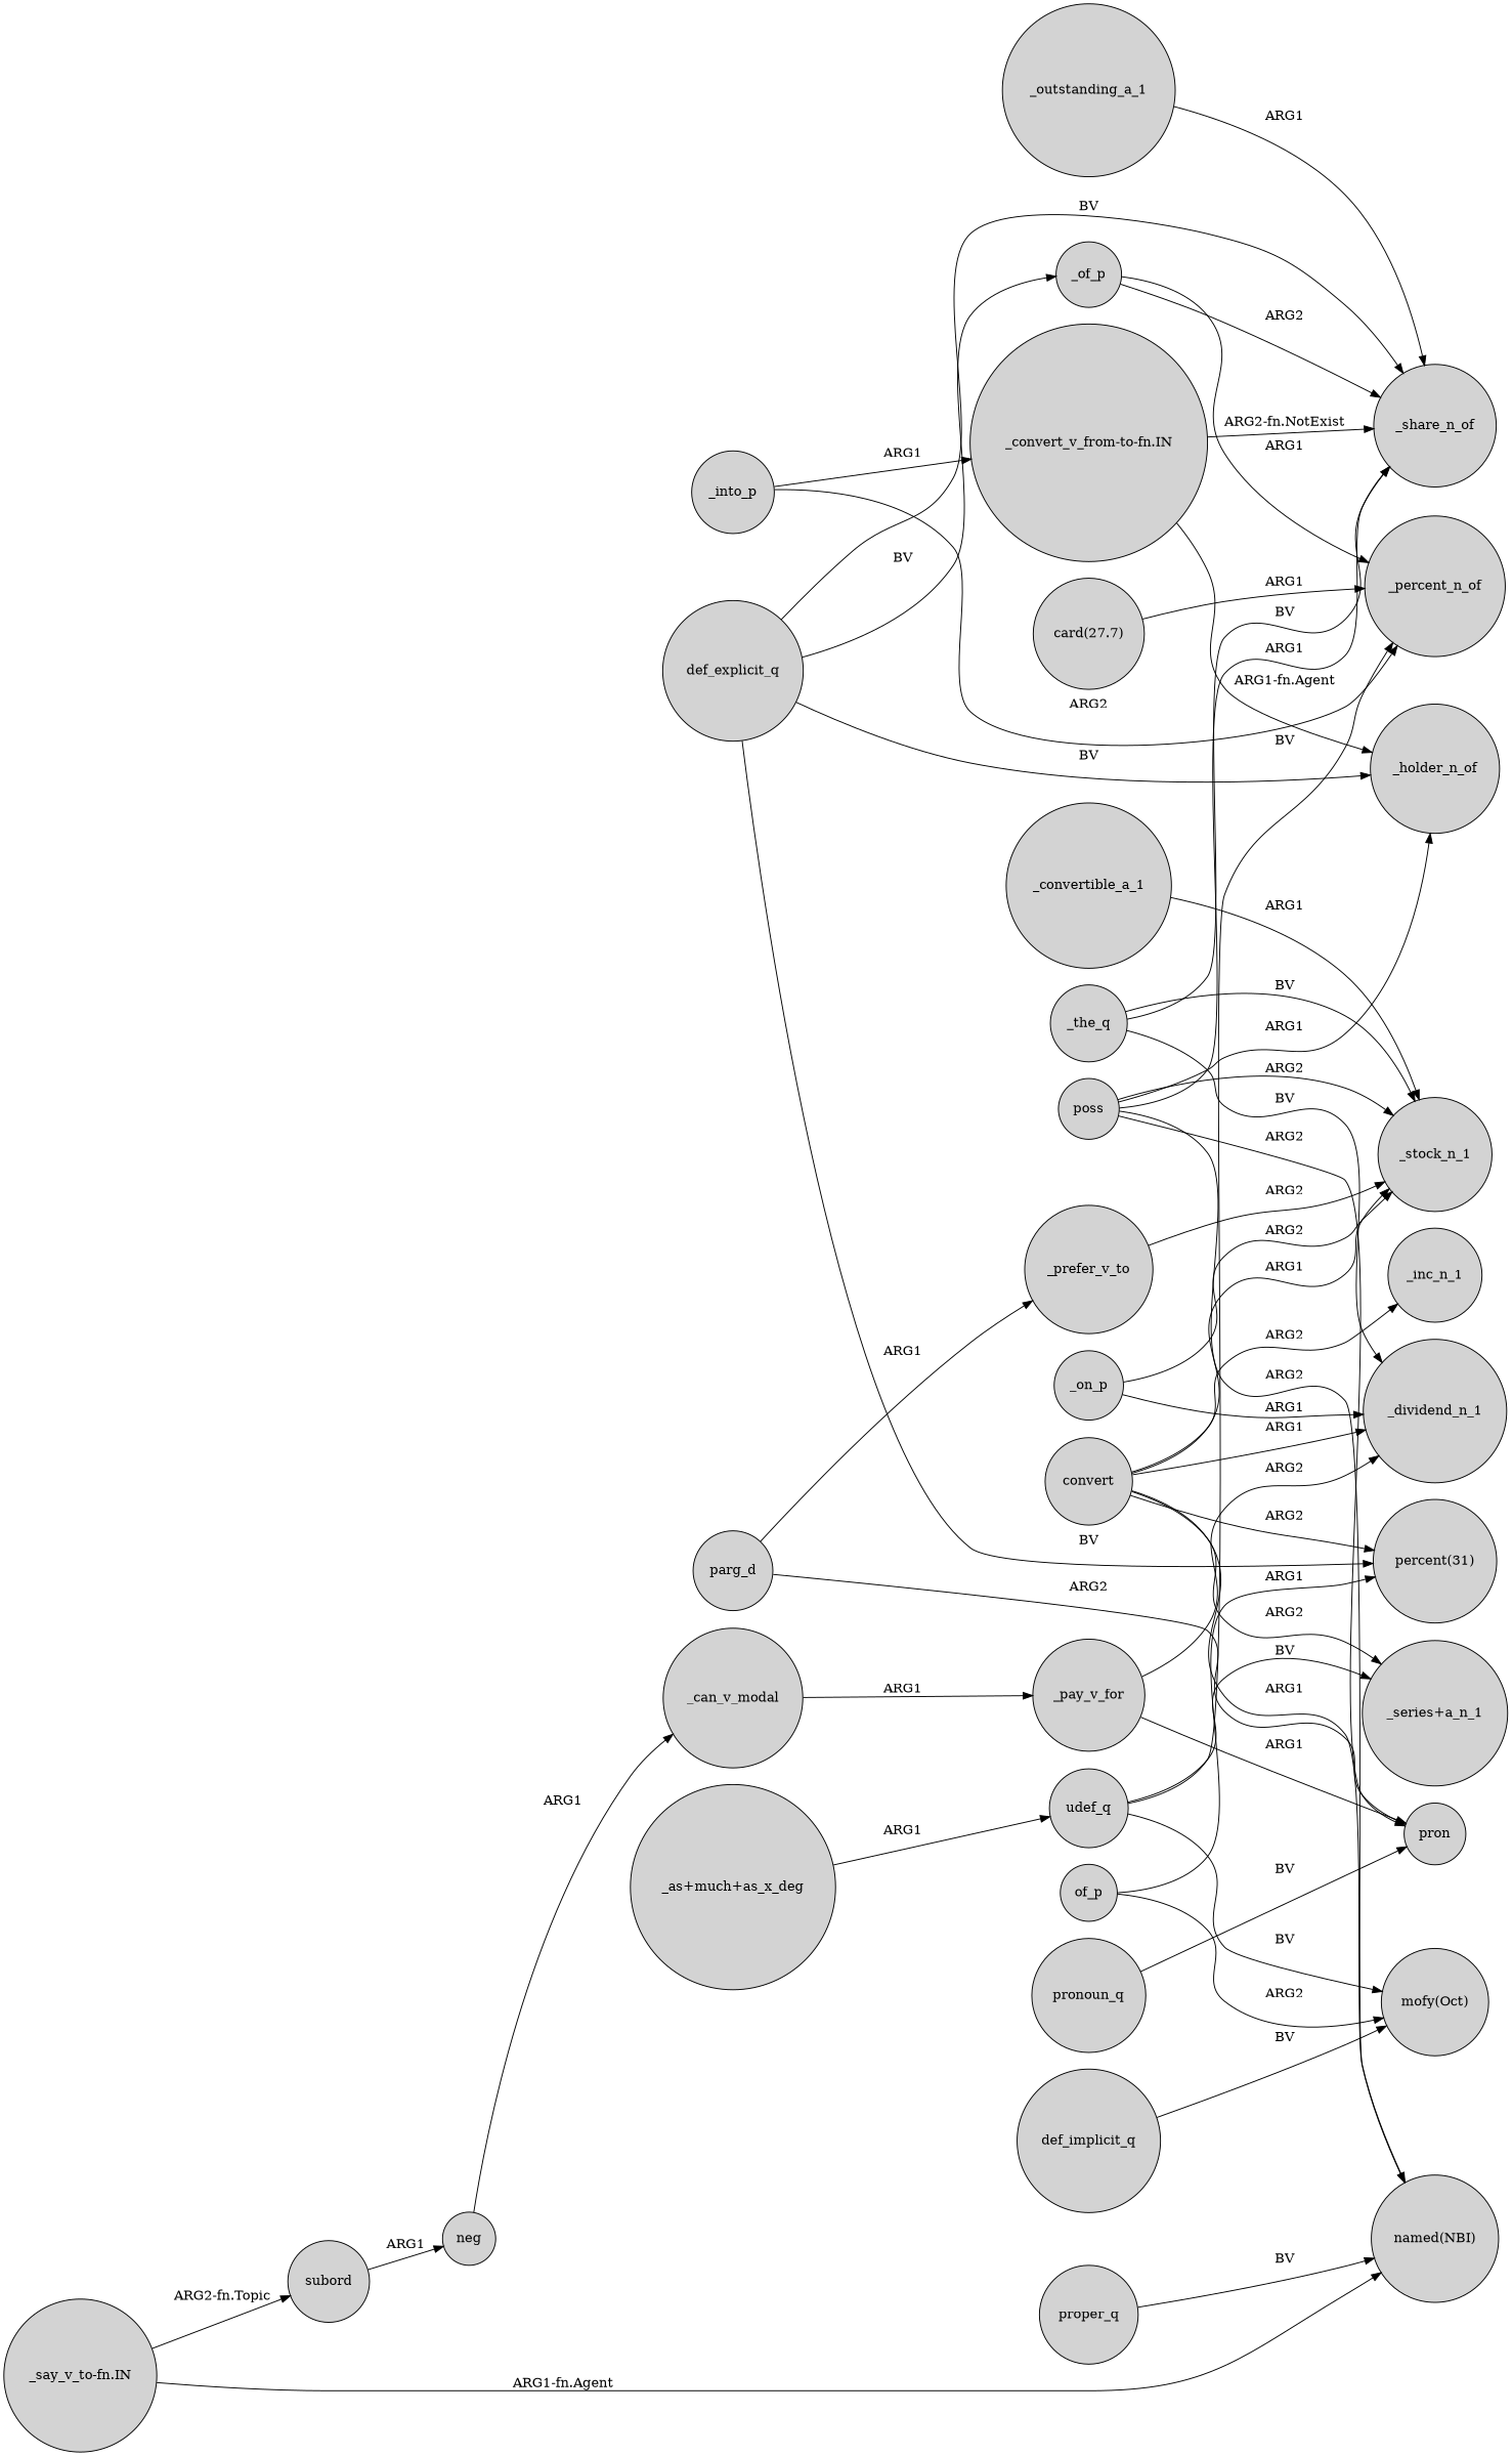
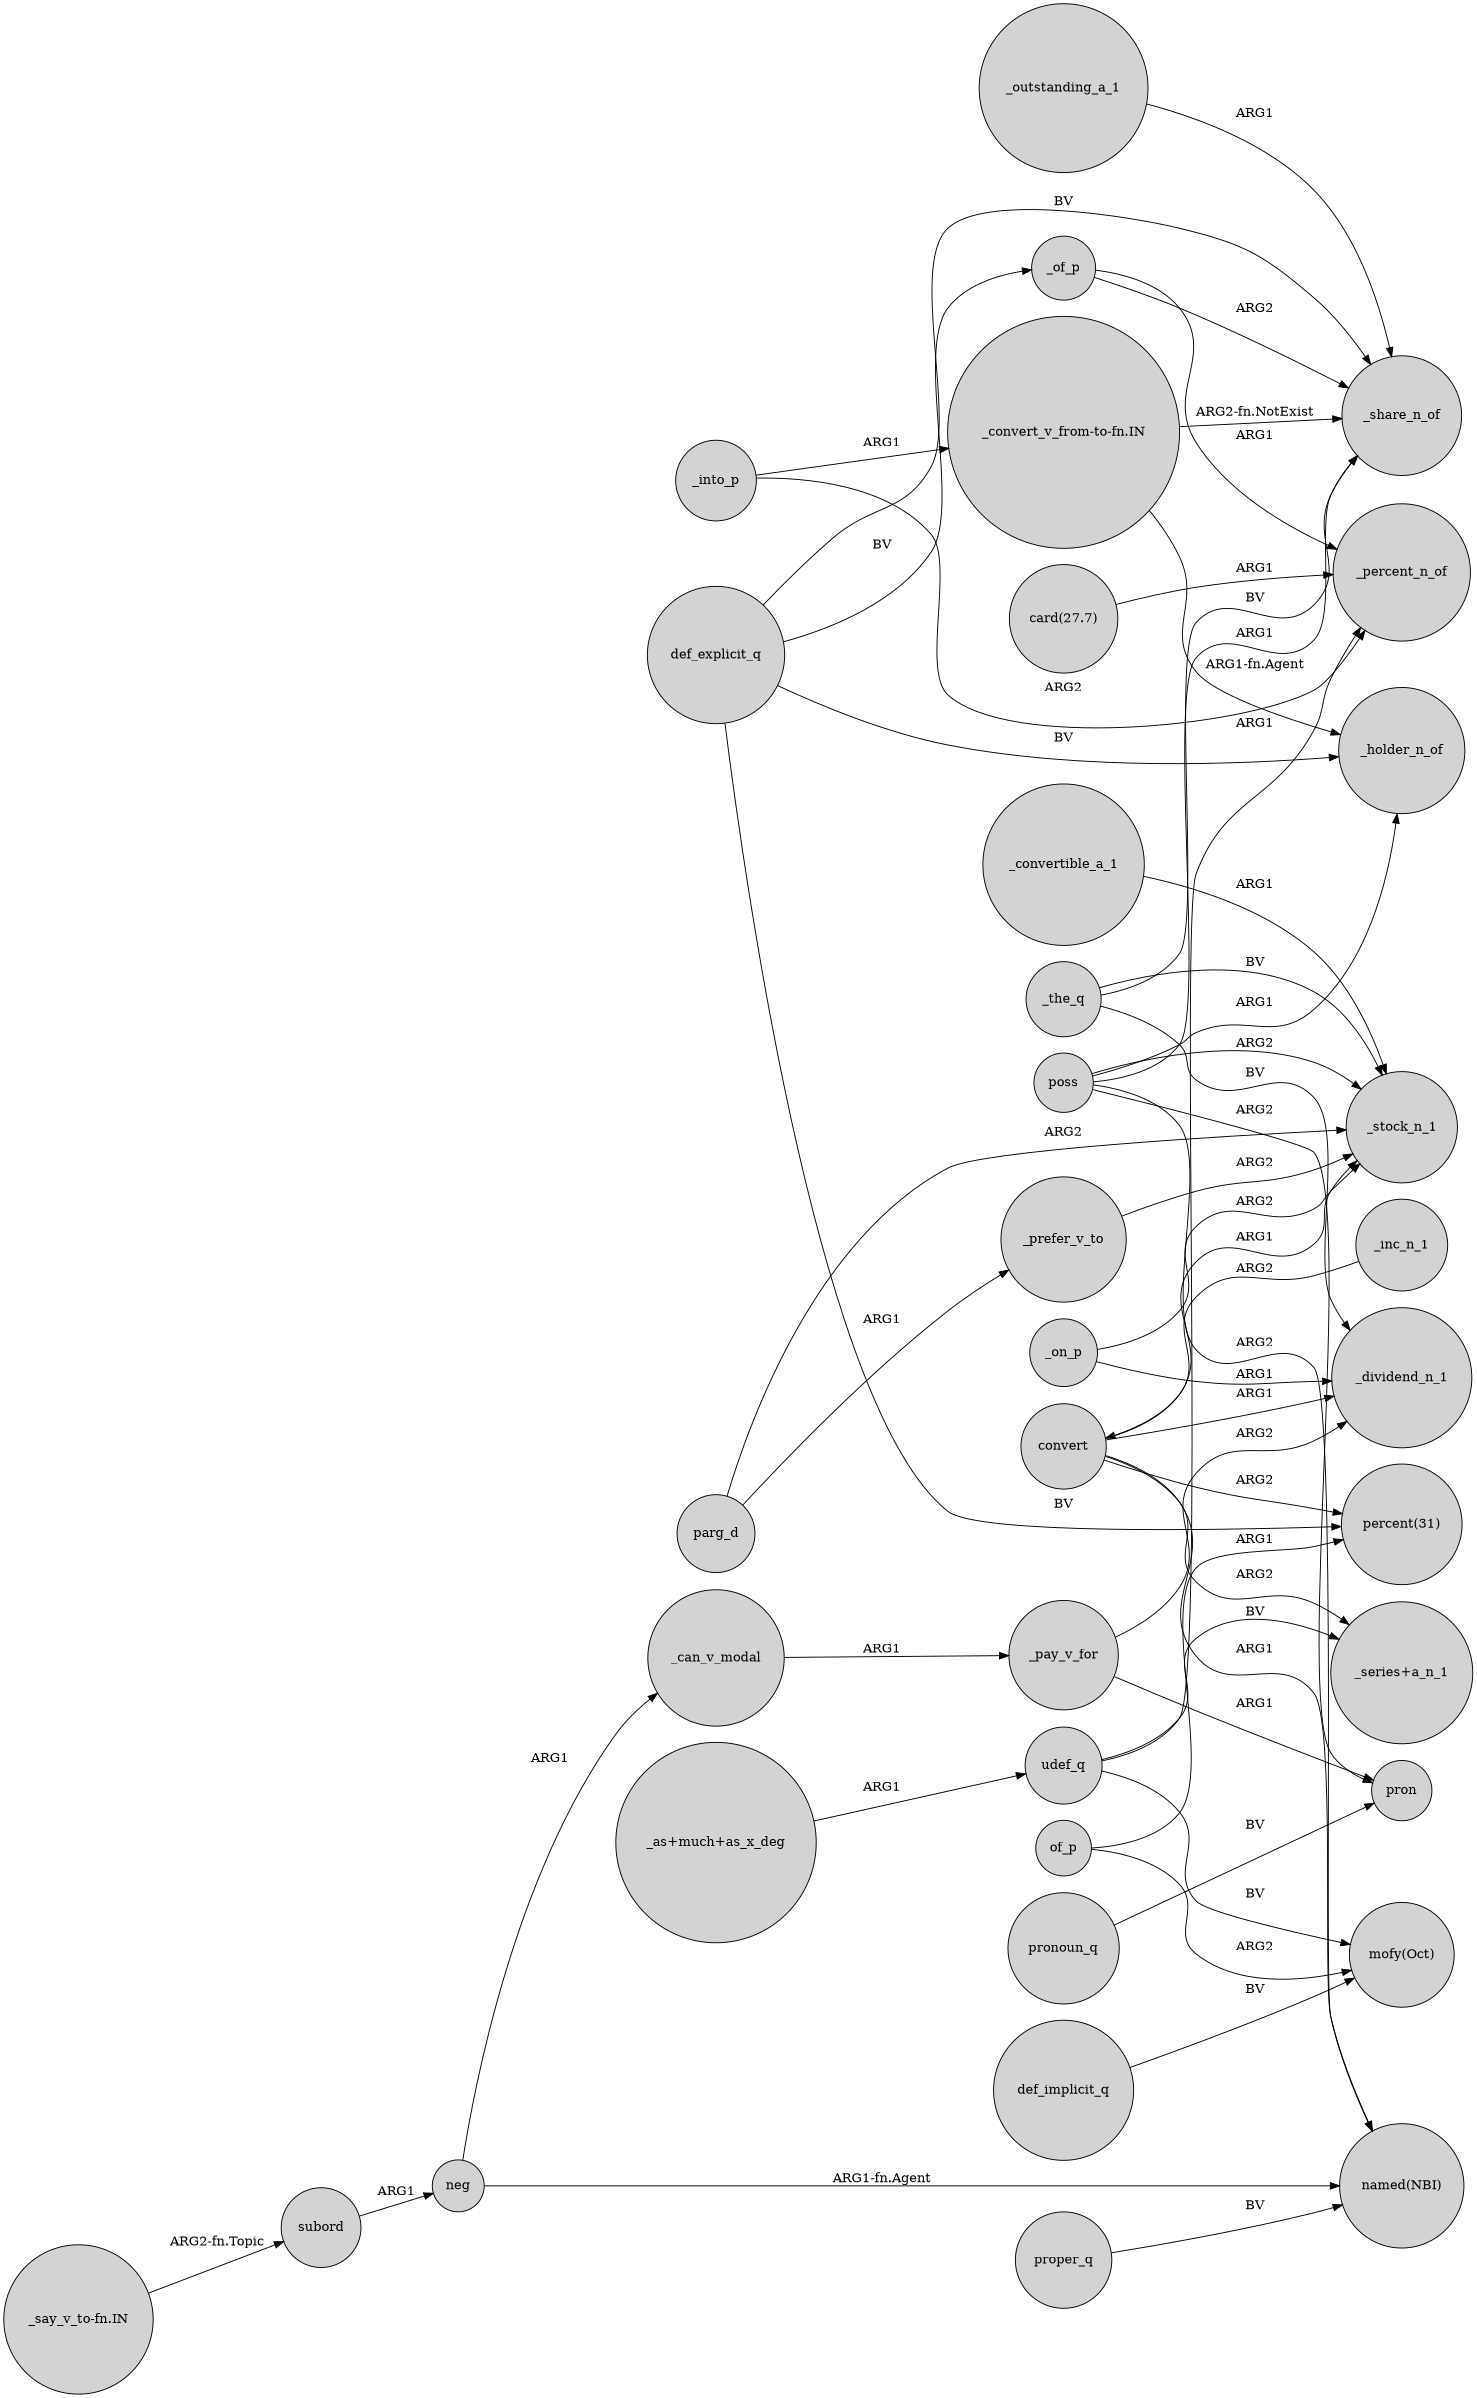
  digraph {
    rankdir=LR
    node [shape=circle style=filled]
    "_convert_v_from-to-fn.IN"
    _holder_n_of
    _share_n_of
    n4 [label=convert]
    n5 [label="percent(31)"]
    _stock_n_1
    _inc_n_1
    _dividend_n_1
    "named(NBI)"
    "_series+a_n_1"
    _convertible_a_1
    _on_p
    udef_q
    _percent_n_of
    "mofy(Oct)"
    poss
    pron
    def_implicit_q
    _the_q
    _into_p
    _pay_v_for
    "card(27.7)"
    of_p
    def_explicit_q
    _of_p
    subord
    neg
    _can_v_modal
    _outstanding_a_1
    proper_q
    pronoun_q
    "_as+much+as_x_deg"
    "_say_v_to-fn.IN"
    parg_d
    _prefer_v_to
    "_convert_v_from-to-fn.IN" -> _holder_n_of [label="ARG1-fn.Agent"]
    "_convert_v_from-to-fn.IN" -> _share_n_of [label="ARG2-fn.NotExist"]
    n4 -> n5 [label=ARG2]
    n4 -> _stock_n_1 [label=ARG1]
-   n4 -> _inc_n_1 [label=ARG2]
+   _inc_n_1 -> n4 [label=ARG2]
    n4 -> _dividend_n_1 [label=ARG1]
    n4 -> "named(NBI)" [label=ARG1]
    n4 -> "_series+a_n_1" [label=ARG2]
    _convertible_a_1 -> _stock_n_1 [label=ARG1]
    _on_p -> _stock_n_1 [label=ARG2]
    _on_p -> _dividend_n_1 [label=ARG1]
    udef_q -> "_series+a_n_1" [label=BV]
-   udef_q -> _percent_n_of [label=BV]
+   udef_q -> _percent_n_of [label=ARG1]
    udef_q -> "mofy(Oct)" [label=BV]
    poss -> _holder_n_of [label=ARG1]
    poss -> _share_n_of [label=ARG1]
    poss -> _stock_n_1 [label=ARG2]
    poss -> "named(NBI)" [label=ARG2]
    poss -> pron [label=ARG2]
    def_implicit_q -> "mofy(Oct)" [label=BV]
    _the_q -> _share_n_of [label=BV]
    _the_q -> _stock_n_1 [label=BV]
    _the_q -> _dividend_n_1 [label=BV]
    _into_p -> "_convert_v_from-to-fn.IN" [label=ARG1]
    _into_p -> _percent_n_of [label=ARG2]
    _pay_v_for -> _dividend_n_1 [label=ARG2]
    _pay_v_for -> pron [label=ARG1]
    "card(27.7)" -> _percent_n_of [label=ARG1]
    of_p -> n5 [label=ARG1]
    of_p -> "mofy(Oct)" [label=ARG2]
    def_explicit_q -> _holder_n_of [label=BV]
    def_explicit_q -> _share_n_of [label=BV]
    def_explicit_q -> n5 [label=BV]
    def_explicit_q -> _of_p [label=BV]
    _of_p -> _share_n_of [label=ARG2]
    _of_p -> _percent_n_of [label=ARG1]
    subord -> neg [label=ARG1]
    neg -> _can_v_modal [label=ARG1]
    _can_v_modal -> _pay_v_for [label=ARG1]
    _outstanding_a_1 -> _share_n_of [label=ARG1]
    proper_q -> "named(NBI)" [label=BV]
    pronoun_q -> pron [label=BV]
    "_as+much+as_x_deg" -> udef_q [label=ARG1]
-   "_say_v_to-fn.IN" -> "named(NBI)" [label="ARG1-fn.Agent"]
+   neg -> "named(NBI)" [label="ARG1-fn.Agent"]
    "_say_v_to-fn.IN" -> subord [label="ARG2-fn.Topic"]
-   parg_d -> pron [label=ARG2]
+   parg_d -> _stock_n_1 [label=ARG2]
    parg_d -> _prefer_v_to [label=ARG1]
    _prefer_v_to -> _stock_n_1 [label=ARG2]
  }
